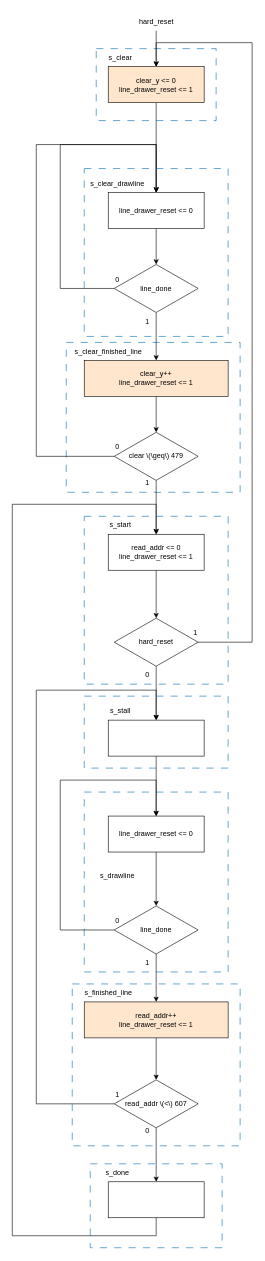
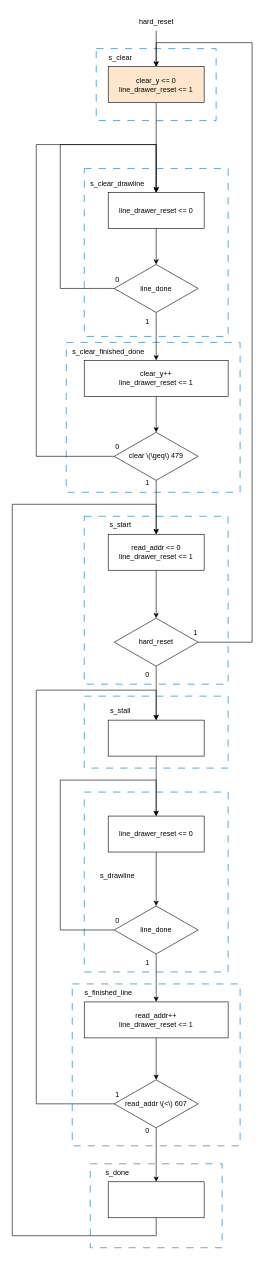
  <mxCell id="0" />
  <mxCell id="1" parent="0" />
  <mxCell id="2" value="" style="rounded=0;whiteSpace=wrap;html=1;fillColor=none;fontColor=#ffffff;strokeColor=#006EAF;dashed=1;dashPattern=12 12;" vertex="1" parent="1"><mxGeometry x="140" y="1320" width="240" height="300" as="geometry" /></mxCell>
  <mxCell id="3" value="" style="rounded=0;whiteSpace=wrap;html=1;fillColor=none;fontColor=#ffffff;strokeColor=#006EAF;dashed=1;dashPattern=12 12;" vertex="1" parent="1"><mxGeometry x="140" y="860" width="240" height="280" as="geometry" /></mxCell>
  <mxCell id="4" value="" style="rounded=0;whiteSpace=wrap;html=1;fillColor=none;fontColor=#ffffff;strokeColor=#006EAF;dashed=1;dashPattern=12 12;" vertex="1" parent="1"><mxGeometry x="110" y="570" width="290" height="250" as="geometry" /></mxCell>
  <mxCell id="5" value="" style="rounded=0;whiteSpace=wrap;html=1;fillColor=none;fontColor=#ffffff;strokeColor=#006EAF;dashed=1;dashPattern=12 12;" vertex="1" parent="1"><mxGeometry x="160" y="80" width="200" height="120" as="geometry" /></mxCell>
  <mxCell id="6" value="s_clear" style="text;html=1;align=center;verticalAlign=middle;resizable=0;points=[];autosize=1;strokeColor=none;fillColor=none;" vertex="1" parent="1"><mxGeometry x="170" y="80" width="60" height="30" as="geometry" /></mxCell>
  <mxCell id="7" style="edgeStyle=orthogonalEdgeStyle;rounded=0;orthogonalLoop=1;jettySize=auto;html=1;entryX=0.5;entryY=0;entryDx=0;entryDy=0;" edge="1" parent="1" source="8" target="12"><mxGeometry relative="1" as="geometry" /></mxCell>
  <mxCell id="8" value="clear_y &amp;lt;= 0&lt;br&gt;line_drawer_reset &amp;lt;= 1" style="whiteSpace=wrap;html=1;fillColor=#ffe6cc;" vertex="1" parent="1"><mxGeometry x="180" y="110" width="160" height="60" as="geometry" /></mxCell>
  <mxCell id="9" style="edgeStyle=orthogonalEdgeStyle;rounded=0;orthogonalLoop=1;jettySize=auto;html=1;entryX=0.5;entryY=0;entryDx=0;entryDy=0;" edge="1" parent="1" source="10" target="8"><mxGeometry relative="1" as="geometry" /></mxCell>
  <mxCell id="10" value="hard_reset" style="text;html=1;align=center;verticalAlign=middle;resizable=0;points=[];autosize=1;strokeColor=none;fillColor=none;" vertex="1" parent="1"><mxGeometry x="220" y="20" width="80" height="30" as="geometry" /></mxCell>
  <mxCell id="11" style="edgeStyle=orthogonalEdgeStyle;rounded=0;orthogonalLoop=1;jettySize=auto;html=1;entryX=0.5;entryY=0;entryDx=0;entryDy=0;" edge="1" parent="1" source="12" target="16"><mxGeometry relative="1" as="geometry" /></mxCell>
  <mxCell id="12" value="line_drawer_reset &amp;lt;= 0" style="whiteSpace=wrap;html=1;" vertex="1" parent="1"><mxGeometry x="180" y="320" width="160" height="60" as="geometry" /></mxCell>
  <mxCell id="13" value="s_clear_drawline" style="text;html=1;align=center;verticalAlign=middle;resizable=0;points=[];autosize=1;strokeColor=none;fillColor=none;" vertex="1" parent="1"><mxGeometry x="140" y="290" width="110" height="30" as="geometry" /></mxCell>
  <mxCell id="14" style="edgeStyle=orthogonalEdgeStyle;rounded=0;orthogonalLoop=1;jettySize=auto;html=1;entryX=0.5;entryY=0;entryDx=0;entryDy=0;" edge="1" parent="1" source="16" target="12"><mxGeometry relative="1" as="geometry"><Array as="points"><mxPoint x="100" y="480" /><mxPoint x="100" y="240" /><mxPoint x="260" y="240" /></Array></mxGeometry></mxCell>
  <mxCell id="15" style="edgeStyle=orthogonalEdgeStyle;rounded=0;orthogonalLoop=1;jettySize=auto;html=1;entryX=0.5;entryY=0;entryDx=0;entryDy=0;" edge="1" parent="1" source="16" target="20"><mxGeometry relative="1" as="geometry" /></mxCell>
  <mxCell id="16" value="line_done" style="rhombus;whiteSpace=wrap;html=1;" vertex="1" parent="1"><mxGeometry x="190" y="440" width="140" height="80" as="geometry" /></mxCell>
  <mxCell id="17" value="0" style="text;html=1;align=center;verticalAlign=middle;resizable=0;points=[];autosize=1;strokeColor=none;fillColor=none;" vertex="1" parent="1"><mxGeometry x="180" y="450" width="30" height="30" as="geometry" /></mxCell>
- <mxCell id="18" value="s_clear_finished_line" style="text;html=1;align=center;verticalAlign=middle;resizable=0;points=[];autosize=1;strokeColor=none;fillColor=none;" vertex="1" parent="1"><mxGeometry x="110" y="570" width="140" height="30" as="geometry" /></mxCell>
+ <mxCell id="18" value="s_clear_finished_done" style="text;html=1;align=center;verticalAlign=middle;resizable=0;points=[];autosize=1;strokeColor=none;fillColor=none;" vertex="1" parent="1"><mxGeometry x="110" y="570" width="140" height="30" as="geometry" /></mxCell>
  <mxCell id="19" style="edgeStyle=orthogonalEdgeStyle;rounded=0;orthogonalLoop=1;jettySize=auto;html=1;entryX=0.5;entryY=0;entryDx=0;entryDy=0;" edge="1" parent="1" source="20" target="24"><mxGeometry relative="1" as="geometry" /></mxCell>
- <mxCell id="20" value="clear_y++&lt;br&gt;line_drawer_reset &amp;lt;= 1" style="whiteSpace=wrap;html=1;fillColor=#ffe6cc;" vertex="1" parent="1"><mxGeometry x="140" y="600" width="240" height="60" as="geometry" /></mxCell>
+ <mxCell id="20" value="clear_y++&lt;br&gt;line_drawer_reset &amp;lt;= 1" style="whiteSpace=wrap;html=1;" vertex="1" parent="1"><mxGeometry x="140" y="600" width="240" height="60" as="geometry" /></mxCell>
  <mxCell id="21" value="1" style="text;html=1;align=center;verticalAlign=middle;resizable=0;points=[];autosize=1;strokeColor=none;fillColor=none;" vertex="1" parent="1"><mxGeometry x="230" y="520" width="30" height="30" as="geometry" /></mxCell>
  <mxCell id="22" style="edgeStyle=orthogonalEdgeStyle;rounded=0;orthogonalLoop=1;jettySize=auto;html=1;entryX=0.5;entryY=0;entryDx=0;entryDy=0;" edge="1" parent="1" source="24" target="12"><mxGeometry relative="1" as="geometry"><Array as="points"><mxPoint x="60" y="760" /><mxPoint x="60" y="240" /><mxPoint x="260" y="240" /></Array></mxGeometry></mxCell>
  <mxCell id="23" style="edgeStyle=orthogonalEdgeStyle;rounded=0;orthogonalLoop=1;jettySize=auto;html=1;entryX=0.5;entryY=0;entryDx=0;entryDy=0;" edge="1" parent="1" source="24" target="28"><mxGeometry relative="1" as="geometry" /></mxCell>
  <mxCell id="24" value="clear \(\geq\) 479" style="rhombus;whiteSpace=wrap;html=1;" vertex="1" parent="1"><mxGeometry x="190" y="720" width="140" height="80" as="geometry" /></mxCell>
  <mxCell id="25" value="0" style="text;html=1;align=center;verticalAlign=middle;resizable=0;points=[];autosize=1;strokeColor=none;fillColor=none;" vertex="1" parent="1"><mxGeometry x="180" y="730" width="30" height="30" as="geometry" /></mxCell>
  <mxCell id="26" value="s_start" style="text;html=1;align=center;verticalAlign=middle;resizable=0;points=[];autosize=1;strokeColor=none;fillColor=none;" vertex="1" parent="1"><mxGeometry x="170" y="860" width="60" height="30" as="geometry" /></mxCell>
  <mxCell id="27" style="edgeStyle=orthogonalEdgeStyle;rounded=0;orthogonalLoop=1;jettySize=auto;html=1;entryX=0.5;entryY=0;entryDx=0;entryDy=0;" edge="1" parent="1" source="28" target="32"><mxGeometry relative="1" as="geometry" /></mxCell>
  <mxCell id="28" value="read_addr &amp;lt;= 0&lt;br&gt;line_drawer_reset &amp;lt;= 1" style="whiteSpace=wrap;html=1;" vertex="1" parent="1"><mxGeometry x="180" y="890" width="160" height="60" as="geometry" /></mxCell>
  <mxCell id="29" value="1" style="text;html=1;align=center;verticalAlign=middle;resizable=0;points=[];autosize=1;strokeColor=none;fillColor=none;" vertex="1" parent="1"><mxGeometry x="230" y="790" width="30" height="30" as="geometry" /></mxCell>
  <mxCell id="30" style="edgeStyle=orthogonalEdgeStyle;rounded=0;orthogonalLoop=1;jettySize=auto;html=1;entryX=0.5;entryY=0;entryDx=0;entryDy=0;" edge="1" parent="1" source="32" target="8"><mxGeometry relative="1" as="geometry"><Array as="points"><mxPoint x="420" y="1070" /><mxPoint x="420" y="70" /><mxPoint x="260" y="70" /></Array></mxGeometry></mxCell>
  <mxCell id="31" style="edgeStyle=orthogonalEdgeStyle;rounded=0;orthogonalLoop=1;jettySize=auto;html=1;entryX=0.5;entryY=0;entryDx=0;entryDy=0;" edge="1" parent="1" source="32" target="35"><mxGeometry relative="1" as="geometry" /></mxCell>
  <mxCell id="32" value="hard_reset" style="rhombus;whiteSpace=wrap;html=1;" vertex="1" parent="1"><mxGeometry x="190" y="1030" width="140" height="80" as="geometry" /></mxCell>
  <mxCell id="33" value="s_stall" style="text;html=1;align=center;verticalAlign=middle;resizable=0;points=[];autosize=1;strokeColor=none;fillColor=none;" vertex="1" parent="1"><mxGeometry x="170" y="1170" width="60" height="30" as="geometry" /></mxCell>
  <mxCell id="34" style="edgeStyle=orthogonalEdgeStyle;rounded=0;orthogonalLoop=1;jettySize=auto;html=1;entryX=0.5;entryY=0;entryDx=0;entryDy=0;" edge="1" parent="1" source="35" target="40"><mxGeometry relative="1" as="geometry" /></mxCell>
  <mxCell id="35" value="" style="whiteSpace=wrap;html=1;" vertex="1" parent="1"><mxGeometry x="180" y="1200" width="160" height="60" as="geometry" /></mxCell>
  <mxCell id="36" value="1" style="text;html=1;align=center;verticalAlign=middle;resizable=0;points=[];autosize=1;strokeColor=none;fillColor=none;" vertex="1" parent="1"><mxGeometry x="310" y="1040" width="30" height="30" as="geometry" /></mxCell>
  <mxCell id="37" value="0" style="text;html=1;align=center;verticalAlign=middle;resizable=0;points=[];autosize=1;strokeColor=none;fillColor=none;" vertex="1" parent="1"><mxGeometry x="230" y="1110" width="30" height="30" as="geometry" /></mxCell>
  <mxCell id="38" value="s_drawline" style="text;html=1;align=center;verticalAlign=middle;resizable=0;points=[];autosize=1;strokeColor=none;fillColor=none;" vertex="1" parent="1"><mxGeometry x="155" y="1445" width="80" height="30" as="geometry" /></mxCell>
  <mxCell id="39" style="edgeStyle=orthogonalEdgeStyle;rounded=0;orthogonalLoop=1;jettySize=auto;html=1;entryX=0.5;entryY=0;entryDx=0;entryDy=0;" edge="1" parent="1" source="40" target="43"><mxGeometry relative="1" as="geometry" /></mxCell>
  <mxCell id="40" value="line_drawer_reset &amp;lt;= 0" style="whiteSpace=wrap;html=1;" vertex="1" parent="1"><mxGeometry x="180" y="1360" width="160" height="60" as="geometry" /></mxCell>
  <mxCell id="41" style="edgeStyle=orthogonalEdgeStyle;rounded=0;orthogonalLoop=1;jettySize=auto;html=1;entryX=0.5;entryY=0;entryDx=0;entryDy=0;" edge="1" parent="1" source="43" target="40"><mxGeometry relative="1" as="geometry"><Array as="points"><mxPoint x="100" y="1550" /><mxPoint x="100" y="1300" /><mxPoint x="260" y="1300" /></Array></mxGeometry></mxCell>
  <mxCell id="42" style="edgeStyle=orthogonalEdgeStyle;rounded=0;orthogonalLoop=1;jettySize=auto;html=1;entryX=0.5;entryY=0;entryDx=0;entryDy=0;" edge="1" parent="1" source="43" target="47"><mxGeometry relative="1" as="geometry" /></mxCell>
  <mxCell id="43" value="line_done" style="rhombus;whiteSpace=wrap;html=1;" vertex="1" parent="1"><mxGeometry x="190" y="1510" width="140" height="80" as="geometry" /></mxCell>
  <mxCell id="44" value="0" style="text;html=1;align=center;verticalAlign=middle;resizable=0;points=[];autosize=1;strokeColor=none;fillColor=none;" vertex="1" parent="1"><mxGeometry x="180" y="1520" width="30" height="30" as="geometry" /></mxCell>
  <mxCell id="45" value="s_finished_line" style="text;html=1;align=center;verticalAlign=middle;resizable=0;points=[];autosize=1;strokeColor=none;fillColor=none;" vertex="1" parent="1"><mxGeometry x="130" y="1640" width="100" height="30" as="geometry" /></mxCell>
  <mxCell id="46" style="edgeStyle=orthogonalEdgeStyle;rounded=0;orthogonalLoop=1;jettySize=auto;html=1;entryX=0.5;entryY=0;entryDx=0;entryDy=0;" edge="1" parent="1" source="47" target="50"><mxGeometry relative="1" as="geometry" /></mxCell>
- <mxCell id="47" value="read_addr++&lt;br&gt;line_drawer_reset &amp;lt;= 1" style="whiteSpace=wrap;html=1;fillColor=#ffe6cc;" vertex="1" parent="1"><mxGeometry x="140" y="1670" width="240" height="60" as="geometry" /></mxCell>
+ <mxCell id="47" value="read_addr++&lt;br&gt;line_drawer_reset &amp;lt;= 1" style="whiteSpace=wrap;html=1;" vertex="1" parent="1"><mxGeometry x="140" y="1670" width="240" height="60" as="geometry" /></mxCell>
  <mxCell id="48" style="edgeStyle=orthogonalEdgeStyle;rounded=0;orthogonalLoop=1;jettySize=auto;html=1;entryX=0.5;entryY=0;entryDx=0;entryDy=0;" edge="1" parent="1" source="50" target="53"><mxGeometry relative="1" as="geometry" /></mxCell>
  <mxCell id="49" style="edgeStyle=orthogonalEdgeStyle;rounded=0;orthogonalLoop=1;jettySize=auto;html=1;entryX=0.5;entryY=0;entryDx=0;entryDy=0;" edge="1" parent="1" source="50" target="35"><mxGeometry relative="1" as="geometry"><Array as="points"><mxPoint x="60" y="1840" /><mxPoint x="60" y="1150" /><mxPoint x="260" y="1150" /></Array></mxGeometry></mxCell>
  <mxCell id="50" value="read_addr \(&amp;lt;\) 607" style="rhombus;whiteSpace=wrap;html=1;" vertex="1" parent="1"><mxGeometry x="190" y="1800" width="140" height="80" as="geometry" /></mxCell>
  <mxCell id="51" value="s_done" style="text;html=1;align=center;verticalAlign=middle;resizable=0;points=[];autosize=1;strokeColor=none;fillColor=none;" vertex="1" parent="1"><mxGeometry x="165" y="1940" width="60" height="30" as="geometry" /></mxCell>
  <mxCell id="52" style="edgeStyle=orthogonalEdgeStyle;rounded=0;orthogonalLoop=1;jettySize=auto;html=1;entryX=0.5;entryY=0;entryDx=0;entryDy=0;" edge="1" parent="1" source="53" target="28"><mxGeometry relative="1" as="geometry"><Array as="points"><mxPoint x="260" y="2060" /><mxPoint x="20" y="2060" /><mxPoint x="20" y="840" /><mxPoint x="260" y="840" /></Array></mxGeometry></mxCell>
  <mxCell id="53" value="" style="whiteSpace=wrap;html=1;" vertex="1" parent="1"><mxGeometry x="180" y="1970" width="160" height="60" as="geometry" /></mxCell>
  <mxCell id="54" value="1" style="text;html=1;align=center;verticalAlign=middle;resizable=0;points=[];autosize=1;strokeColor=none;fillColor=none;" vertex="1" parent="1"><mxGeometry x="230" y="1590" width="30" height="30" as="geometry" /></mxCell>
  <mxCell id="55" value="1" style="text;html=1;align=center;verticalAlign=middle;resizable=0;points=[];autosize=1;strokeColor=none;fillColor=none;" vertex="1" parent="1"><mxGeometry x="180" y="1810" width="30" height="30" as="geometry" /></mxCell>
  <mxCell id="56" value="0" style="text;html=1;align=center;verticalAlign=middle;resizable=0;points=[];autosize=1;strokeColor=none;fillColor=none;" vertex="1" parent="1"><mxGeometry x="230" y="1870" width="30" height="30" as="geometry" /></mxCell>
  <mxCell id="57" value="" style="rounded=0;whiteSpace=wrap;html=1;fillColor=none;fontColor=#ffffff;strokeColor=#006EAF;dashed=1;dashPattern=12 12;" vertex="1" parent="1"><mxGeometry x="140" y="280" width="240" height="280" as="geometry" /></mxCell>
  <mxCell id="58" value="" style="rounded=0;whiteSpace=wrap;html=1;fillColor=none;fontColor=#ffffff;strokeColor=#006EAF;dashed=1;dashPattern=12 12;" vertex="1" parent="1"><mxGeometry x="140" y="1160" width="240" height="120" as="geometry" /></mxCell>
  <mxCell id="59" value="" style="rounded=0;whiteSpace=wrap;html=1;fillColor=none;fontColor=#ffffff;strokeColor=#006EAF;dashed=1;dashPattern=12 12;" vertex="1" parent="1"><mxGeometry x="120" y="1640" width="280" height="270" as="geometry" /></mxCell>
  <mxCell id="60" value="" style="rounded=0;whiteSpace=wrap;html=1;fillColor=none;fontColor=#ffffff;strokeColor=#006EAF;dashed=1;dashPattern=12 12;" vertex="1" parent="1"><mxGeometry x="150" y="1940" width="220" height="140" as="geometry" /></mxCell>
